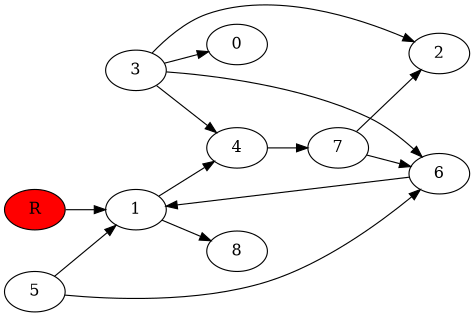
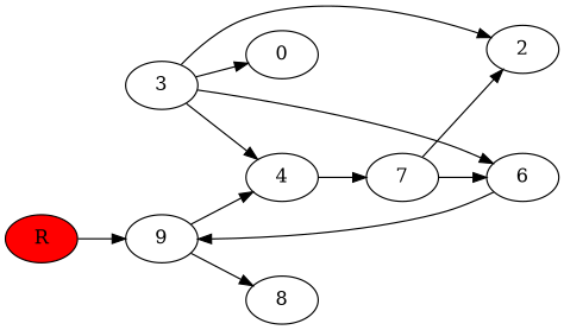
  digraph {
    rankdir=LR
-   1
+   1 [label=9]
    4
    8
    7
    3
    2
    6
    n8 [label=0]
-   5
    R [fillcolor="#ff0000" style=filled]
    1 -> 4
    1 -> 8
    4 -> 7
    7 -> 2
    7 -> 6
    3 -> 4
    3 -> 2
    3 -> 6
    3 -> n8
    6 -> 1
-   5 -> 1
-   5 -> 6
    R -> 1
  }
